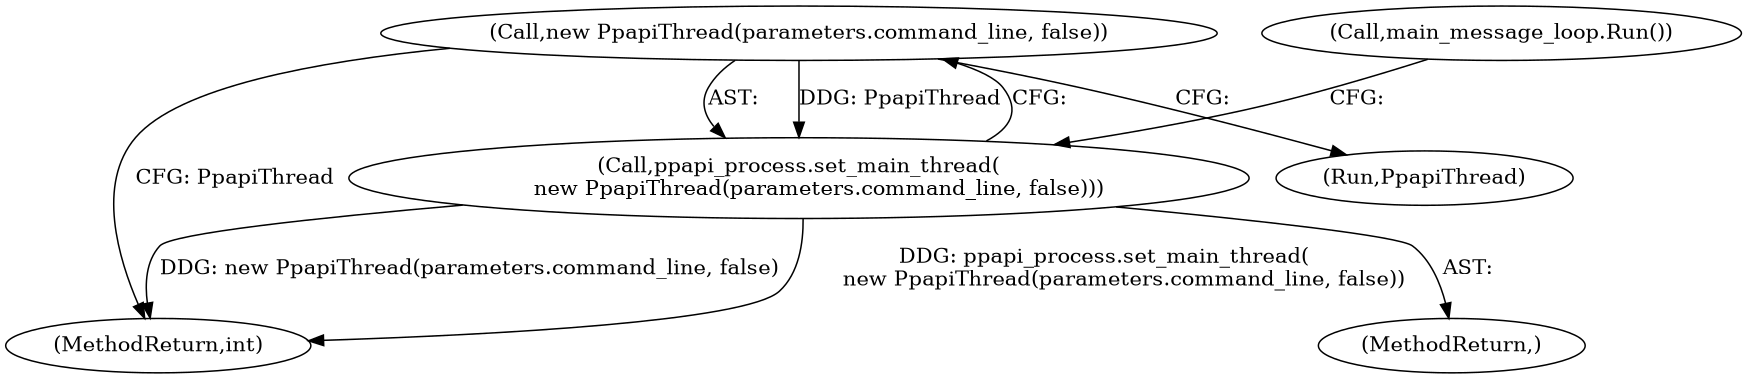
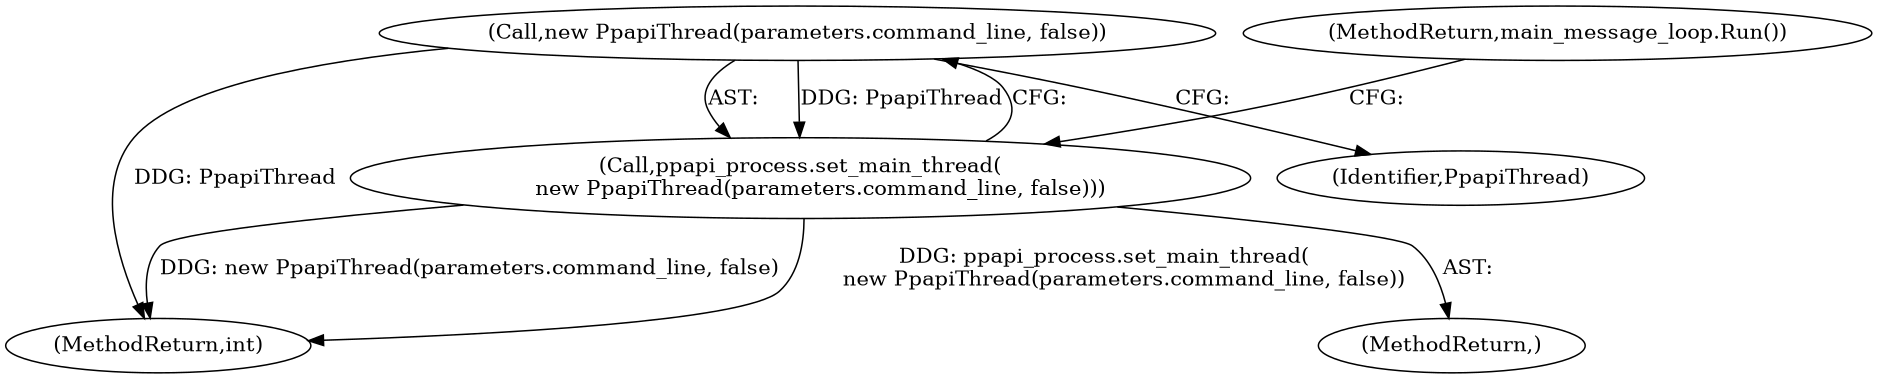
  digraph {
    n1 [label="(Call,new PpapiThread(parameters.command_line, false))"]
    n2 [label="(Call,ppapi_process.set_main_thread(\n      new PpapiThread(parameters.command_line, false)))"]
-   n3 [label="(Run,PpapiThread)"]
+   n3 [label="(Identifier,PpapiThread)"]
    n4 [label="(MethodReturn,int)"]
    n5 [label="(MethodReturn,)"]
-   n6 [label="(Call,main_message_loop.Run())"]
+   n6 [label="(MethodReturn,main_message_loop.Run())"]
    n1 -> n2 [label="AST: "]
    n1 -> n2 [label="DDG: PpapiThread"]
    n1 -> n3 [label="CFG: "]
-   n1 -> n4 [label="CFG: PpapiThread"]
+   n1 -> n4 [label="DDG: PpapiThread"]
    n2 -> n1 [label="CFG: "]
    n2 -> n4 [label="DDG: new PpapiThread(parameters.command_line, false)"]
    n2 -> n4 [label="DDG: ppapi_process.set_main_thread(\n      new PpapiThread(parameters.command_line, false))"]
    n2 -> n5 [label="AST: "]
    n6 -> n2 [label="CFG: "]
  }
